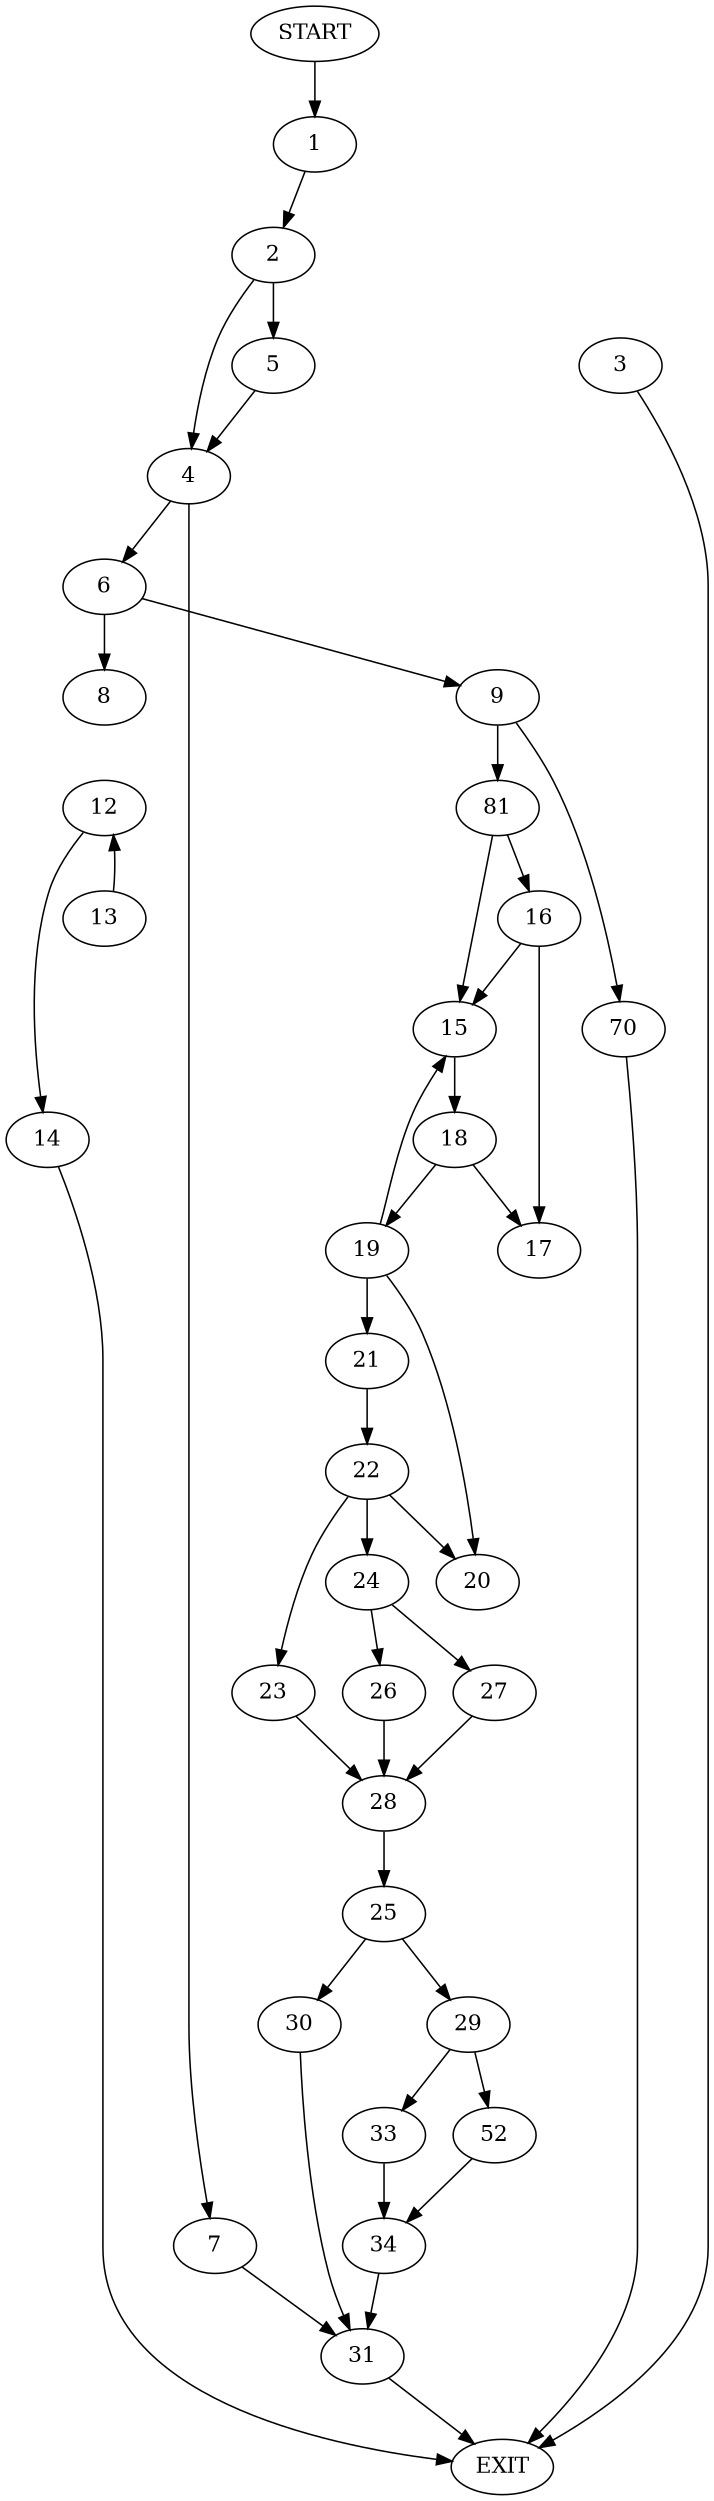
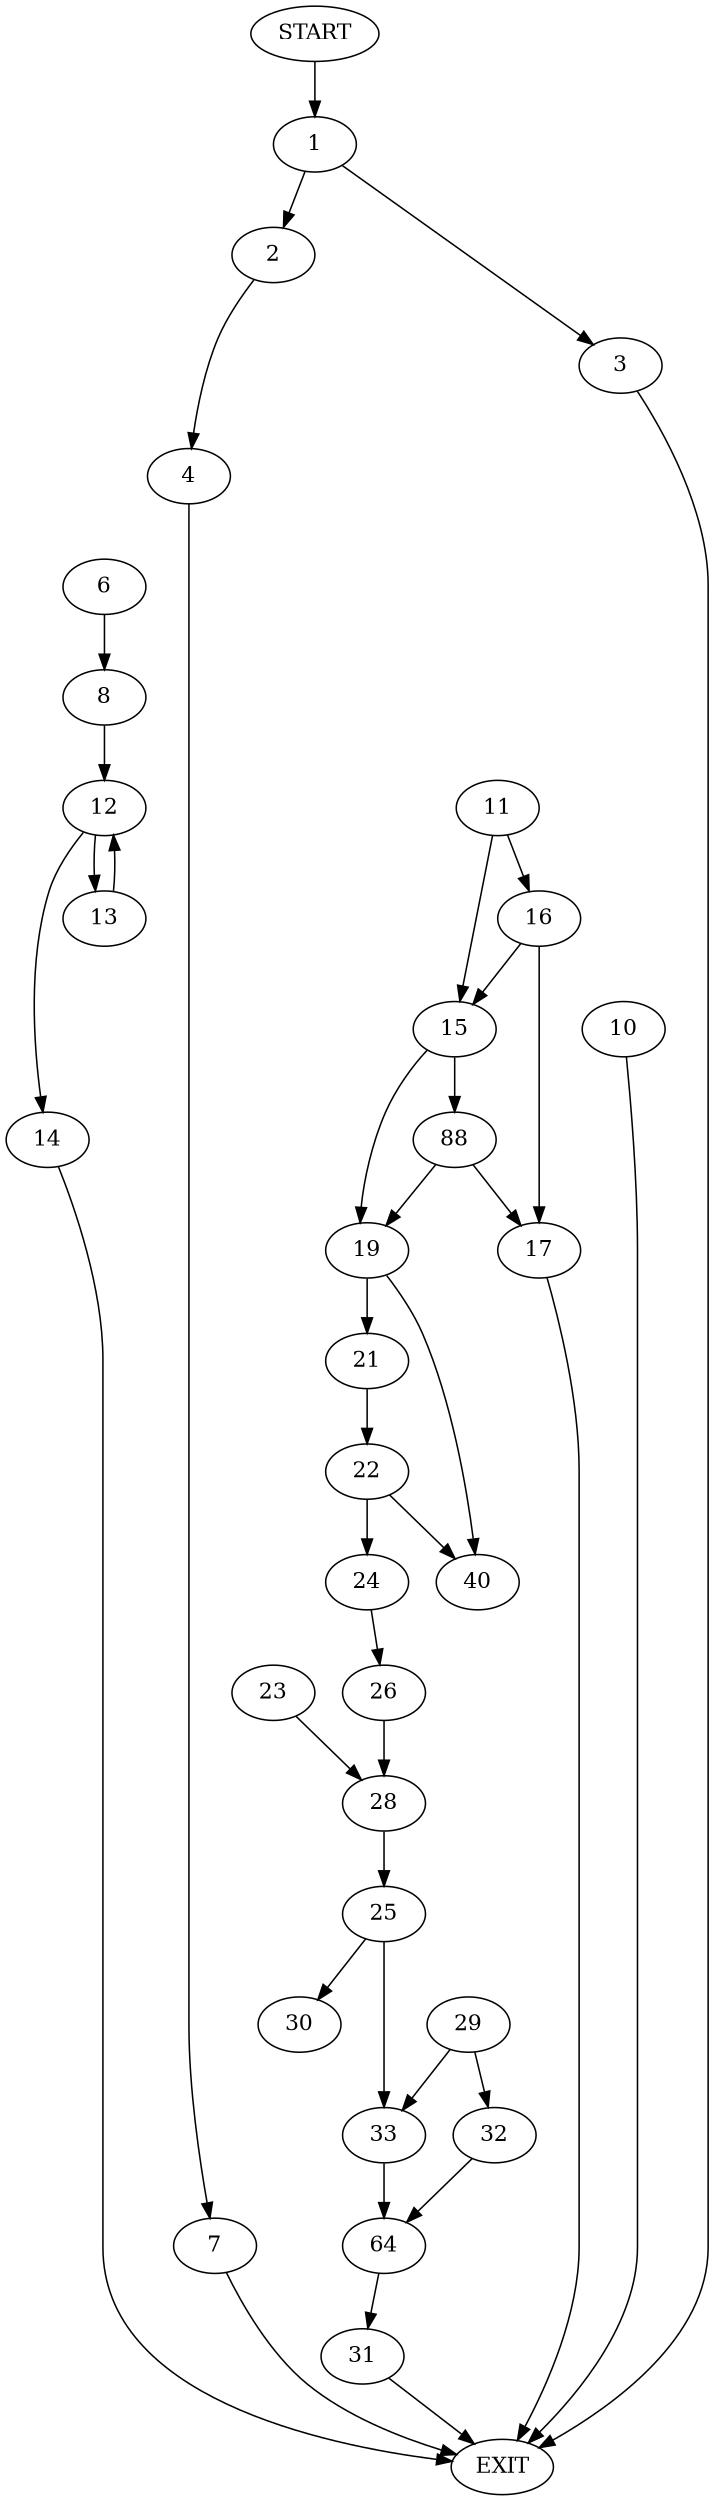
  digraph {
    n1 [label=START]
    1
    2
    3
    n5 [label=EXIT]
    4
-   5
    6
    7
    8
-   9
    12
-   10 [label=70]
-   11 [label=81]
+   10
+   11
    13
    14
    15
    16
-   18
+   18 [label=88]
    19
    17
-   20
+   20 [label=40]
    21
    22
    23
    24
    28
    26
-   27
    25
    29
    30
-   32 [label=52]
+   32
    33
    31
-   34
+   34 [label=64]
    n1 -> 1
    1 -> 2
+   1 -> 3
    2 -> 4
-   2 -> 5
    3 -> n5
-   4 -> 6
    4 -> 7
-   5 -> 4
    6 -> 8
-   6 -> 9
-   7 -> 31
-   9 -> 10
-   9 -> 11
+   7 -> n5
+   8 -> 12
+   12 -> 13
    12 -> 14
    10 -> n5
    11 -> 15
    11 -> 16
    13 -> 12
    14 -> n5
    15 -> 18
-   19 -> 15
+   15 -> 19
    16 -> 15
    16 -> 17
    18 -> 19
    18 -> 17
    19 -> 20
    19 -> 21
+   17 -> n5
    21 -> 22
    22 -> 20
-   22 -> 23
    22 -> 24
    23 -> 28
    24 -> 26
-   24 -> 27
    28 -> 25
    26 -> 28
-   27 -> 28
-   25 -> 29
+   25 -> 33
    25 -> 30
    29 -> 32
    29 -> 33
-   30 -> 31
    32 -> 34
    33 -> 34
    31 -> n5
    34 -> 31
  }
